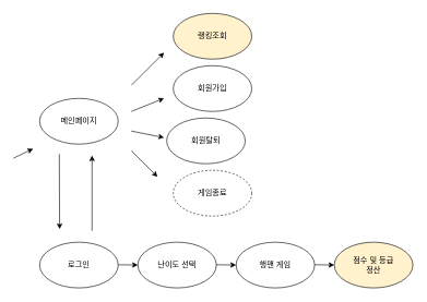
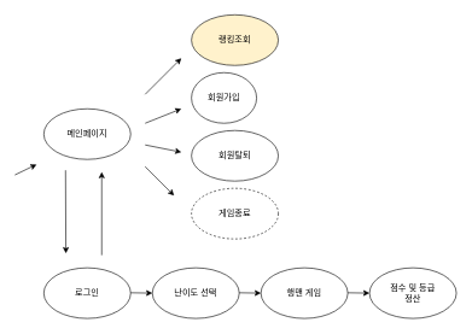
  <mxCell id="0" />
  <mxCell id="1" parent="0" />
  <mxCell id="2" value="메인페이지" style="ellipse;whiteSpace=wrap;html=1;" parent="1" vertex="1"><mxGeometry x="60" y="150" width="120" height="70" as="geometry" /></mxCell>
  <mxCell id="3" value="행맨 게임" style="ellipse;whiteSpace=wrap;html=1;" parent="1" vertex="1"><mxGeometry x="360" y="370" width="120" height="70" as="geometry" /></mxCell>
- <mxCell id="4" value="점수 및 등급&lt;br&gt;정산" style="ellipse;whiteSpace=wrap;html=1;fillColor=#fff2cc;" parent="1" vertex="1"><mxGeometry x="510" y="370" width="120" height="70" as="geometry" /></mxCell>
+ <mxCell id="4" value="점수 및 등급&lt;br&gt;정산" style="ellipse;whiteSpace=wrap;html=1;" parent="1" vertex="1"><mxGeometry x="510" y="370" width="120" height="70" as="geometry" /></mxCell>
  <mxCell id="5" value="" style="endArrow=classic;html=1;rounded=0;" parent="1" edge="1"><mxGeometry width="50" height="50" relative="1" as="geometry"><mxPoint x="200" y="200" as="sourcePoint" /><mxPoint x="250" y="210" as="targetPoint" /><Array as="points"><mxPoint x="200" y="200" /></Array></mxGeometry></mxCell>
  <mxCell id="6" value="" style="endArrow=classic;html=1;rounded=0;" parent="1" edge="1"><mxGeometry width="50" height="50" relative="1" as="geometry"><mxPoint x="90" y="235" as="sourcePoint" /><mxPoint x="90.5" y="350" as="targetPoint" /><Array as="points"><mxPoint x="90" y="235" /></Array></mxGeometry></mxCell>
  <mxCell id="7" value="난이도 선택" style="ellipse;whiteSpace=wrap;html=1;" parent="1" vertex="1"><mxGeometry x="210" y="370" width="120" height="70" as="geometry" /></mxCell>
- <mxCell id="8" value="회원가입" style="ellipse;whiteSpace=wrap;html=1;" parent="1" vertex="1"><mxGeometry x="264" y="100" width="120" height="70" as="geometry" /></mxCell>
+ <mxCell id="8" value="회원가입" style="ellipse;whiteSpace=wrap;html=1;" parent="1" vertex="1"><mxGeometry x="264" y="100" width="90" height="70" as="geometry" /></mxCell>
  <mxCell id="9" value="로그인" style="ellipse;whiteSpace=wrap;html=1;" parent="1" vertex="1"><mxGeometry x="60" y="370" width="120" height="70" as="geometry" /></mxCell>
- <mxCell id="10" value="회원탈퇴" style="ellipse;whiteSpace=wrap;html=1;" parent="1" vertex="1"><mxGeometry x="254" y="180" width="120" height="70" as="geometry" /></mxCell>
+ <mxCell id="10" value="회원탈퇴" style="ellipse;whiteSpace=wrap;html=1;" parent="1" vertex="1"><mxGeometry x="264" y="180" width="120" height="70" as="geometry" /></mxCell>
  <mxCell id="11" value="랭킹조회" style="ellipse;whiteSpace=wrap;html=1;fillColor=#fff2cc;" parent="1" vertex="1"><mxGeometry x="264" y="20" width="120" height="70" as="geometry" /></mxCell>
  <mxCell id="12" value="" style="endArrow=classic;html=1;rounded=0;" parent="1" edge="1"><mxGeometry width="50" height="50" relative="1" as="geometry"><mxPoint x="200" y="130" as="sourcePoint" /><mxPoint x="250" y="80" as="targetPoint" /><Array as="points"><mxPoint x="200" y="130" /></Array></mxGeometry></mxCell>
  <mxCell id="13" value="" style="endArrow=classic;html=1;rounded=0;" parent="1" edge="1"><mxGeometry width="50" height="50" relative="1" as="geometry"><mxPoint x="200" y="170" as="sourcePoint" /><mxPoint x="250" y="150" as="targetPoint" /><Array as="points"><mxPoint x="200" y="170" /></Array></mxGeometry></mxCell>
  <mxCell id="14" value="" style="endArrow=classic;html=1;rounded=0;" parent="1" edge="1"><mxGeometry width="50" height="50" relative="1" as="geometry"><mxPoint x="200" y="230" as="sourcePoint" /><mxPoint x="240" y="270" as="targetPoint" /><Array as="points"><mxPoint x="200" y="230" /></Array></mxGeometry></mxCell>
  <mxCell id="15" value="" style="endArrow=classic;html=1;rounded=0;" parent="1" edge="1"><mxGeometry width="50" height="50" relative="1" as="geometry"><mxPoint x="20" y="241.5" as="sourcePoint" /><mxPoint x="50" y="227" as="targetPoint" /><Array as="points"><mxPoint x="20" y="241.5" /></Array></mxGeometry></mxCell>
  <mxCell id="16" value="" style="endArrow=classic;html=1;rounded=0;entryX=0;entryY=0.5;entryDx=0;entryDy=0;" parent="1" target="7" edge="1"><mxGeometry width="50" height="50" relative="1" as="geometry"><mxPoint x="180" y="404.5" as="sourcePoint" /><mxPoint x="200" y="405.5" as="targetPoint" /><Array as="points"><mxPoint x="180" y="404.5" /></Array></mxGeometry></mxCell>
  <mxCell id="17" value="" style="endArrow=classic;html=1;rounded=0;entryX=0;entryY=0.5;entryDx=0;entryDy=0;" parent="1" edge="1"><mxGeometry width="50" height="50" relative="1" as="geometry"><mxPoint x="330" y="404.5" as="sourcePoint" /><mxPoint x="360" y="405" as="targetPoint" /><Array as="points"><mxPoint x="330" y="404.5" /></Array></mxGeometry></mxCell>
  <mxCell id="18" value="" style="endArrow=classic;html=1;rounded=0;entryX=0;entryY=0.5;entryDx=0;entryDy=0;" parent="1" edge="1"><mxGeometry width="50" height="50" relative="1" as="geometry"><mxPoint x="480" y="404.5" as="sourcePoint" /><mxPoint x="510" y="405" as="targetPoint" /><Array as="points"><mxPoint x="480" y="404.5" /></Array></mxGeometry></mxCell>
  <mxCell id="19" value="게임종료" style="ellipse;whiteSpace=wrap;html=1;dashed=1;" parent="1" vertex="1"><mxGeometry x="264" y="260" width="120" height="70" as="geometry" /></mxCell>
  <mxCell id="20" value="" style="endArrow=classic;html=1;rounded=0;" parent="1" edge="1"><mxGeometry width="50" height="50" relative="1" as="geometry"><mxPoint x="140" y="352.5" as="sourcePoint" /><mxPoint x="140" y="237.5" as="targetPoint" /><Array as="points"><mxPoint x="140" y="352.5" /></Array></mxGeometry></mxCell>
